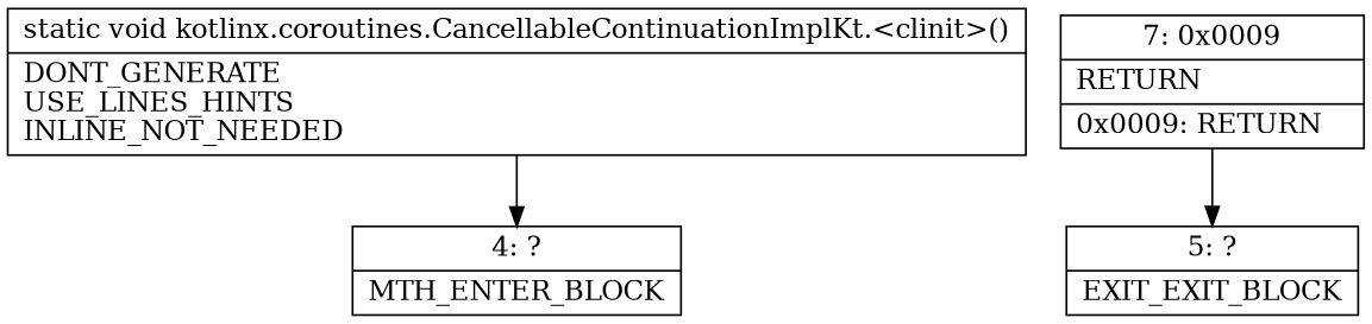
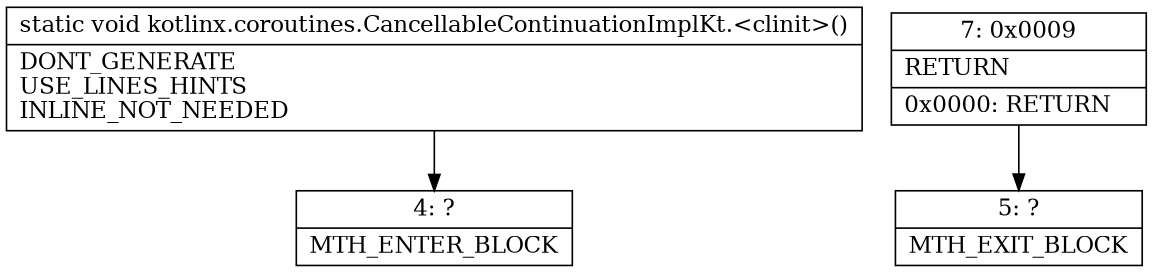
  digraph {
    node [shape=record]
    n1 [label="{4\:\ ?|MTH_ENTER_BLOCK\l}"]
-   n2 [label="{7\:\ 0x0009|RETURN\l|0x0009: RETURN   \l}"]
-   n3 [label="{5\:\ ?|EXIT_EXIT_BLOCK\l}"]
+   n2 [label="{7\:\ 0x0009|RETURN\l|0x0000: RETURN   \l}"]
+   n3 [label="{5\:\ ?|MTH_EXIT_BLOCK\l}"]
    n4 [label="{static void kotlinx.coroutines.CancellableContinuationImplKt.\<clinit\>()  | DONT_GENERATE\lUSE_LINES_HINTS\lINLINE_NOT_NEEDED\l}"]
    n2 -> n3
    n4 -> n1
  }
